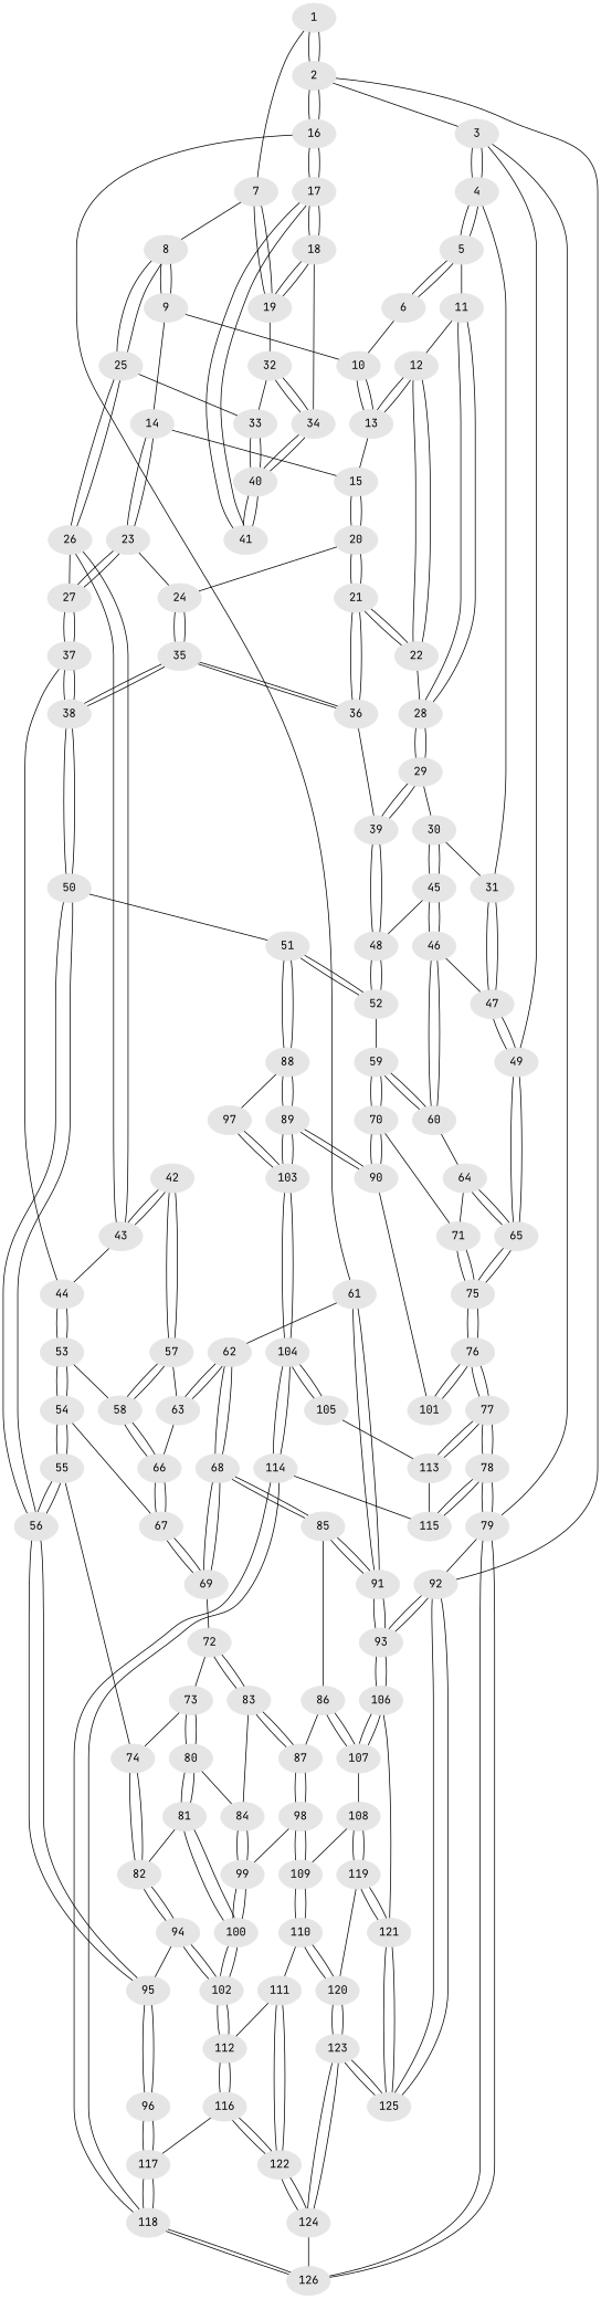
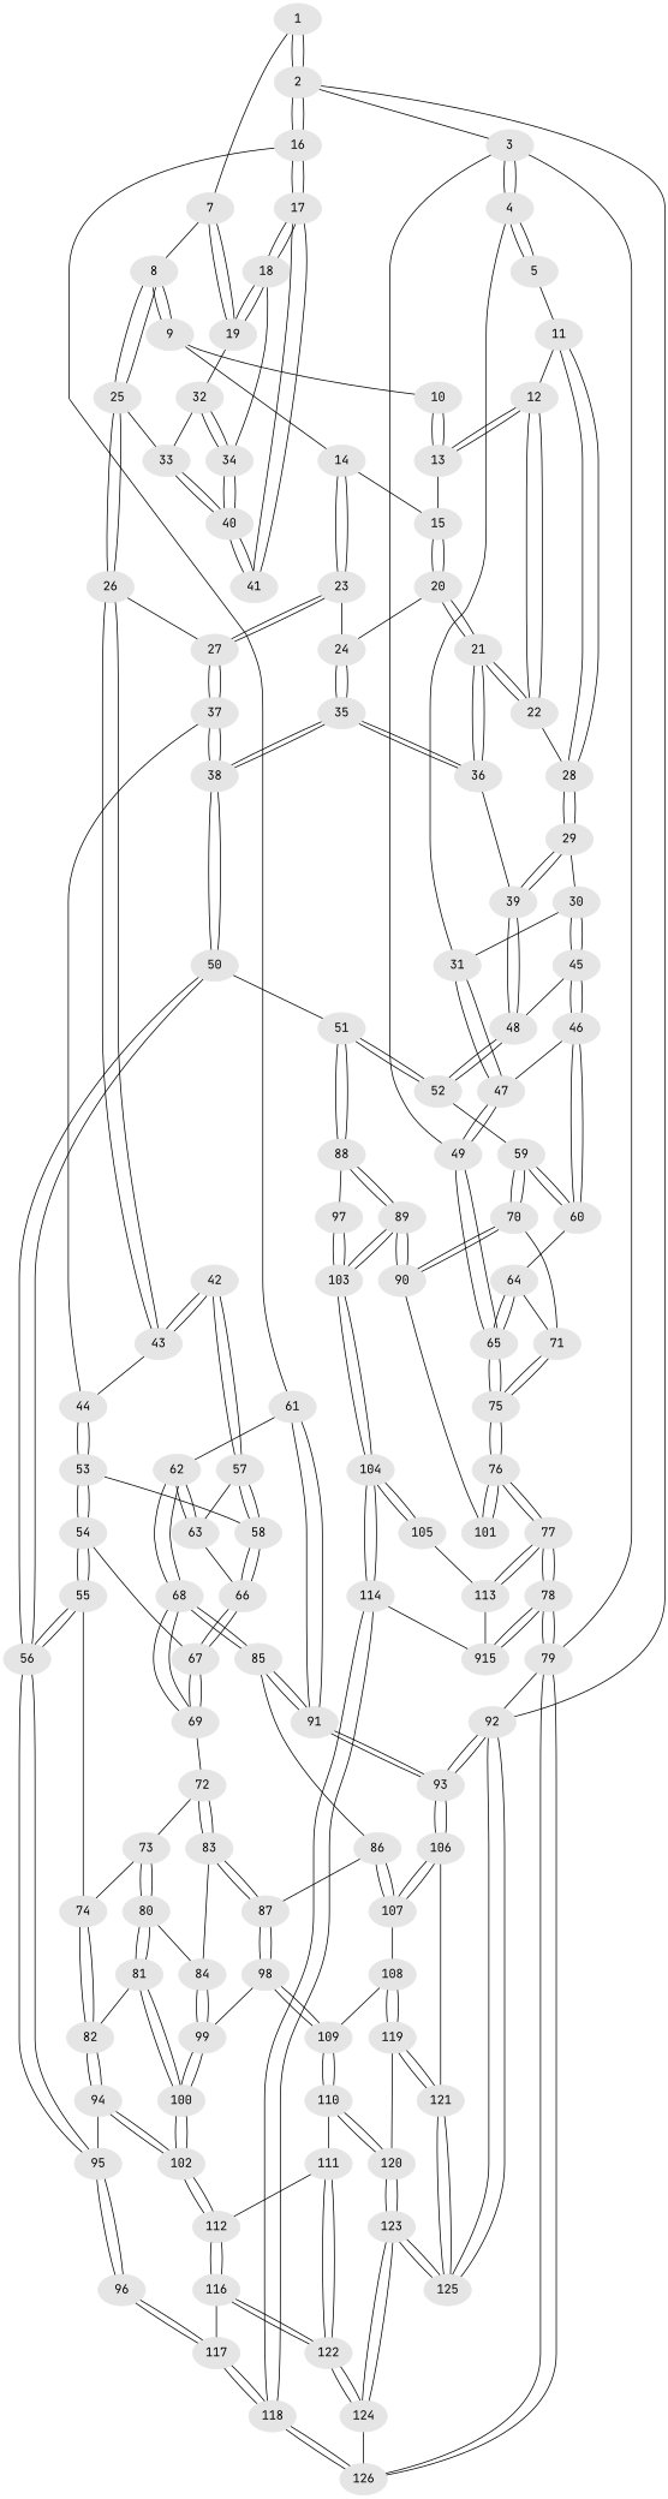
  graph {
    fontname="JetBrains Mono"
    node [color=gray90 fontname="JetBrains Mono" style=filled]
    edge [fontname="JetBrains Mono"]
    1
    2
    7
    3
    16
    92
    8
    19
    4
    49
    79
    17
    61
    93
    125
    5
    31
    65
    126
-   6
    11
    47
    10
    12
    28
    13
    9
    25
    32
    14
    26
    33
    15
    23
    22
    29
    20
    24
    27
    21
    18
    41
    62
    91
    34
    40
    36
    35
    39
    37
    38
    43
    44
    30
    45
    48
    46
    50
    53
    51
    56
    52
    42
    57
    58
    63
    54
    60
    64
    59
    75
    88
    95
    89
    97
    70
    55
    67
    66
    74
    69
    82
    96
    71
    90
    68
    85
    76
    72
    86
    73
    83
    101
    80
    84
    87
    81
    94
    77
    78
    113
-   115
+   115 [label=915]
    100
    99
    102
    98
    107
    108
    109
    103
    104
    106
    121
    112
    117
    118
    110
    105
    116
    114
    119
    120
    111
    122
    123
    124
    1 -- 2
    1 -- 2
    1 -- 7
    2 -- 3
    2 -- 16
    2 -- 16
    2 -- 92
    7 -- 8
    7 -- 19
    7 -- 19
    3 -- 4
    3 -- 4
    3 -- 49
    3 -- 79
    16 -- 17
    16 -- 17
    16 -- 61
    92 -- 93
    92 -- 93
    92 -- 125
    92 -- 125
    8 -- 9
    8 -- 9
    8 -- 25
    8 -- 25
    19 -- 32
    4 -- 5
    4 -- 5
    4 -- 31
    49 -- 65
    49 -- 65
    79 -- 92
    79 -- 126
    79 -- 126
    17 -- 18
    17 -- 18
    17 -- 41
    17 -- 41
    61 -- 62
    61 -- 91
    61 -- 91
    93 -- 106
    93 -- 106
-   5 -- 6
-   5 -- 6
    5 -- 11
    31 -- 47
    31 -- 47
    65 -- 75
    65 -- 75
-   6 -- 10
    11 -- 12
    11 -- 28
    11 -- 28
    47 -- 49
    47 -- 49
    10 -- 13
    10 -- 13
    12 -- 13
    12 -- 13
    12 -- 22
    12 -- 22
    28 -- 29
    28 -- 29
    13 -- 15
    9 -- 10
    9 -- 14
    25 -- 26
    25 -- 26
    25 -- 33
    32 -- 33
    32 -- 34
    32 -- 34
    14 -- 15
    14 -- 23
    14 -- 23
    26 -- 27
    26 -- 43
    26 -- 43
    33 -- 40
    33 -- 40
    15 -- 20
    15 -- 20
    23 -- 24
    23 -- 27
    23 -- 27
    22 -- 28
    29 -- 39
    29 -- 39
    29 -- 30
    20 -- 24
    20 -- 21
    20 -- 21
    24 -- 35
    24 -- 35
    27 -- 37
    27 -- 37
    21 -- 22
    21 -- 22
    21 -- 36
    21 -- 36
    18 -- 19
    18 -- 19
    18 -- 34
    62 -- 63
    62 -- 63
    62 -- 68
    62 -- 68
    91 -- 93
    91 -- 93
    34 -- 40
    34 -- 40
    40 -- 41
    40 -- 41
    36 -- 39
    35 -- 36
    35 -- 36
    35 -- 38
    35 -- 38
    39 -- 48
    39 -- 48
    37 -- 38
    37 -- 38
    37 -- 44
    38 -- 50
    38 -- 50
    43 -- 44
    44 -- 53
    44 -- 53
    30 -- 31
    30 -- 45
    30 -- 45
    45 -- 48
    45 -- 46
    45 -- 46
    48 -- 52
    48 -- 52
    46 -- 47
    46 -- 60
    46 -- 60
    50 -- 51
    50 -- 56
    50 -- 56
    53 -- 58
    53 -- 54
    53 -- 54
    51 -- 52
    51 -- 52
    51 -- 88
    51 -- 88
    56 -- 95
    56 -- 95
    52 -- 59
    42 -- 43
    42 -- 43
    42 -- 57
    42 -- 57
    57 -- 58
    57 -- 58
    57 -- 63
    58 -- 66
    58 -- 66
    63 -- 66
    54 -- 55
    54 -- 55
    54 -- 67
    60 -- 64
    64 -- 65
    64 -- 65
    64 -- 71
    59 -- 60
    59 -- 60
    59 -- 70
    59 -- 70
    75 -- 76
    75 -- 76
    88 -- 89
    88 -- 89
    88 -- 97
    95 -- 96
    95 -- 96
    89 -- 90
    89 -- 90
    89 -- 103
    89 -- 103
    97 -- 103
    97 -- 103
    70 -- 71
    70 -- 90
    70 -- 90
    55 -- 56
    55 -- 56
    55 -- 74
    67 -- 69
    67 -- 69
    66 -- 67
    66 -- 67
    74 -- 82
    74 -- 82
    69 -- 72
    82 -- 94
    82 -- 94
    96 -- 117
    96 -- 117
    71 -- 75
    71 -- 75
    90 -- 101
    68 -- 69
    68 -- 69
    68 -- 85
    68 -- 85
    85 -- 91
    85 -- 91
    85 -- 86
    76 -- 101
    76 -- 101
    76 -- 77
    76 -- 77
    72 -- 73
    72 -- 83
    72 -- 83
    86 -- 87
    86 -- 107
    86 -- 107
    73 -- 74
    73 -- 80
    73 -- 80
    83 -- 84
    83 -- 87
    83 -- 87
    80 -- 84
    80 -- 81
    80 -- 81
    84 -- 99
    84 -- 99
    87 -- 98
    87 -- 98
    81 -- 82
    81 -- 100
    81 -- 100
    94 -- 95
    94 -- 102
    94 -- 102
    77 -- 78
    77 -- 78
    77 -- 113
    77 -- 113
    78 -- 79
    78 -- 79
    78 -- 115
    78 -- 115
    113 -- 115
    100 -- 102
    100 -- 102
    99 -- 100
    99 -- 100
    102 -- 112
    102 -- 112
    98 -- 99
    98 -- 109
    98 -- 109
    107 -- 108
    108 -- 109
    108 -- 119
    108 -- 119
    109 -- 110
    109 -- 110
    103 -- 104
    103 -- 104
    104 -- 105
    104 -- 105
    104 -- 114
    104 -- 114
    106 -- 107
    106 -- 107
    106 -- 121
    121 -- 125
    121 -- 125
    112 -- 116
    112 -- 116
    117 -- 118
    117 -- 118
    118 -- 126
    118 -- 126
    110 -- 120
    110 -- 120
    110 -- 111
    105 -- 113
    116 -- 117
    116 -- 122
    116 -- 122
    114 -- 115
    114 -- 118
    114 -- 118
    119 -- 121
    119 -- 121
    119 -- 120
    120 -- 123
    120 -- 123
    111 -- 112
    111 -- 122
    111 -- 122
    122 -- 124
    122 -- 124
    123 -- 125
    123 -- 125
    123 -- 124
    123 -- 124
    124 -- 126
  }
